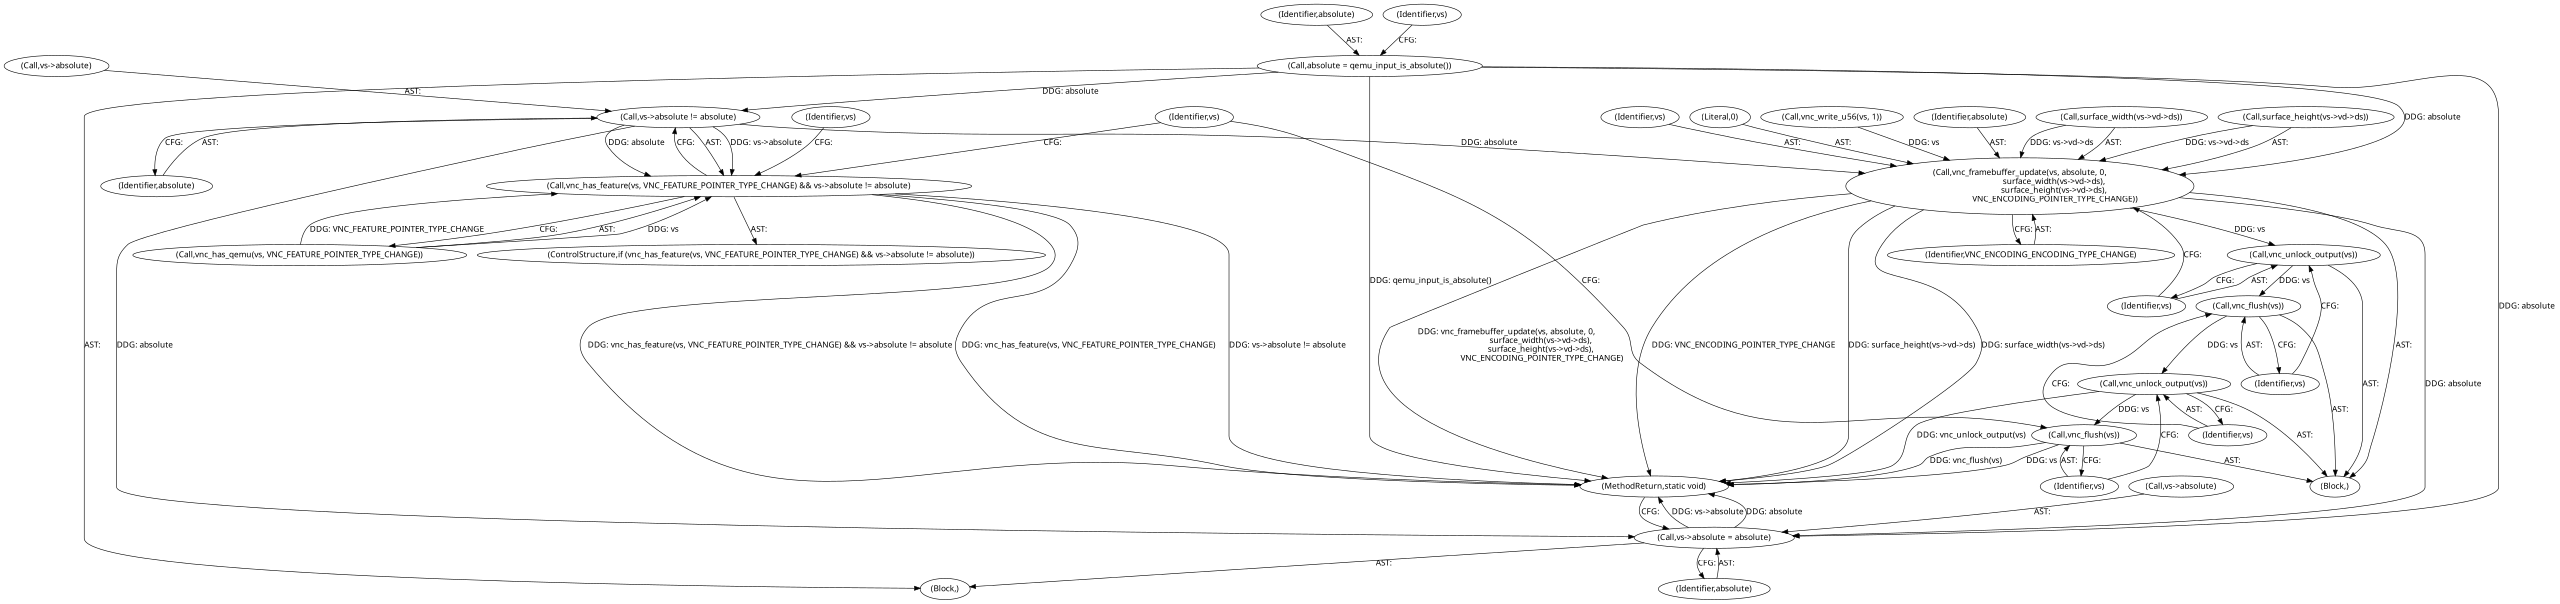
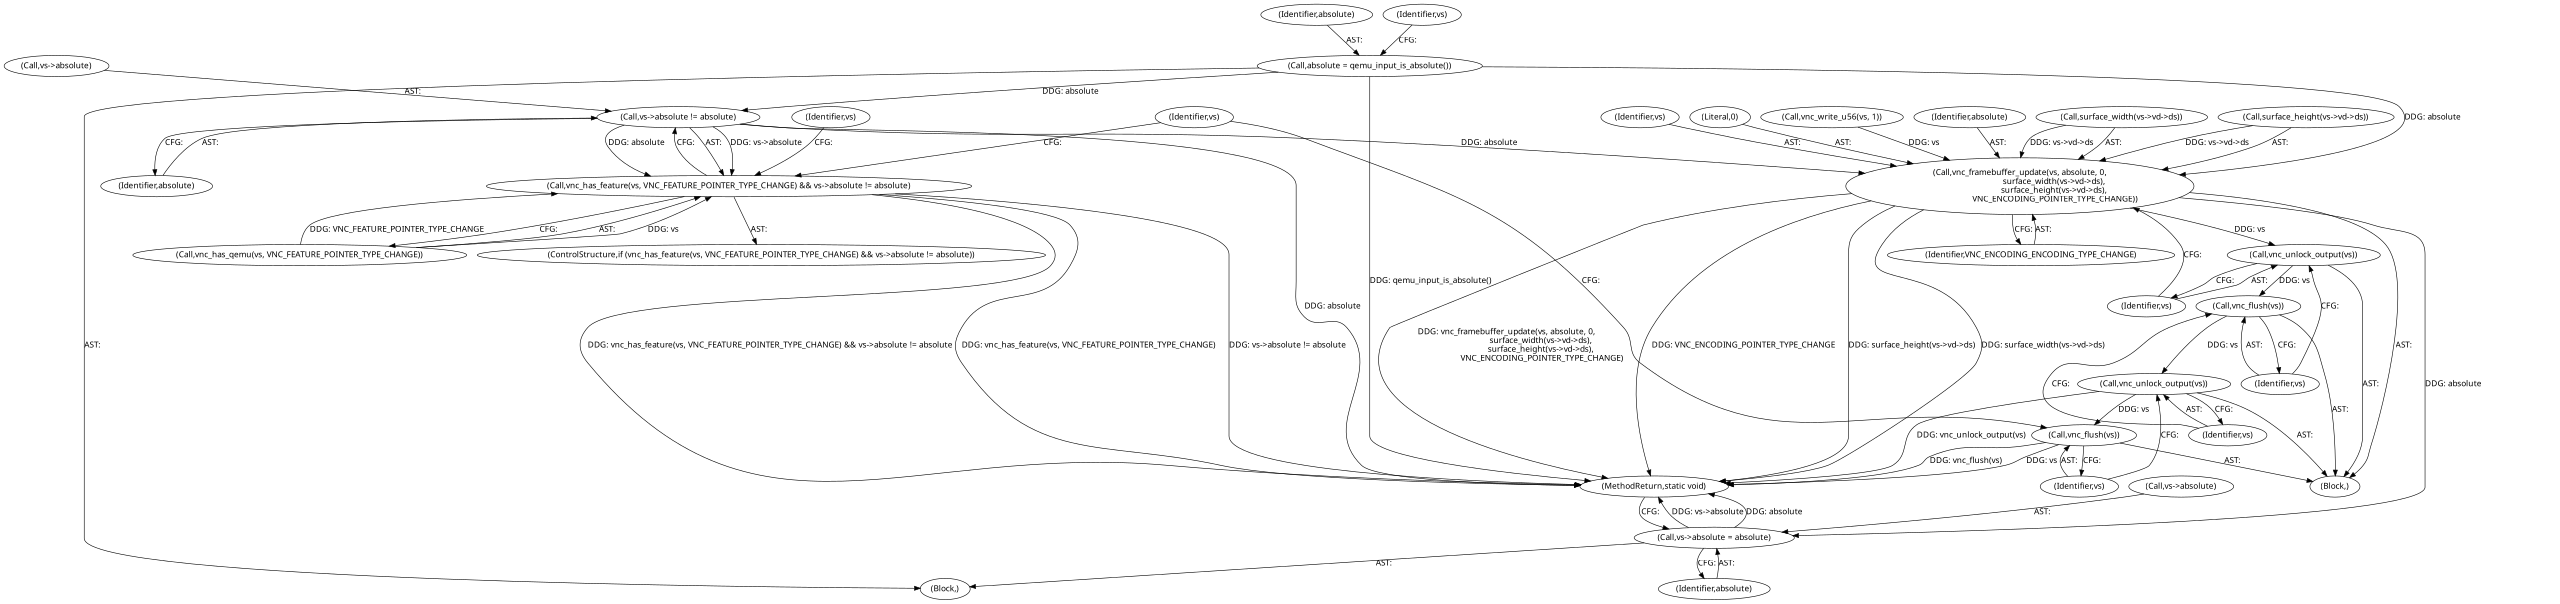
  digraph {
    fontname="Noto Sans"
    node [fontname="Noto Sans"]
    edge [fontname="Noto Sans"]
    n1 [label="(Call,vs->absolute != absolute)"]
    n2 [label="(Call,vnc_has_feature(vs, VNC_FEATURE_POINTER_TYPE_CHANGE) && vs->absolute != absolute)"]
    n3 [label="(Call,vnc_framebuffer_update(vs, absolute, 0,\n                               surface_width(vs->vd->ds),\n                               surface_height(vs->vd->ds),\n                                VNC_ENCODING_POINTER_TYPE_CHANGE))"]
    n4 [label="(Call,vs->absolute = absolute)"]
    n5 [label="(Identifier,absolute)"]
    n6 [label="(MethodReturn,static void)"]
    n7 [label="(Call,vnc_has_qemu(vs, VNC_FEATURE_POINTER_TYPE_CHANGE))"]
    n8 [label="(ControlStructure,if (vnc_has_feature(vs, VNC_FEATURE_POINTER_TYPE_CHANGE) && vs->absolute != absolute))"]
    n9 [label="(Call,vnc_unlock_output(vs))"]
    n10 [label="(Block,)"]
    n11 [label="(Identifier,VNC_ENCODING_ENCODING_TYPE_CHANGE)"]
    n12 [label="(Block,)"]
    n13 [label="(Identifier,absolute)"]
    n14 [label="(Call,absolute = qemu_input_is_absolute())"]
    n15 [label="(Call,vnc_flush(vs))"]
    n16 [label="(Identifier,vs)"]
    n17 [label="(Call,vnc_unlock_output(vs))"]
    n18 [label="(Identifier,vs)"]
    n19 [label="(Call,vnc_flush(vs))"]
    n20 [label="(Identifier,vs)"]
    n21 [label="(Identifier,vs)"]
    n22 [label="(Call,surface_height(vs->vd->ds))"]
    n23 [label="(Call,surface_width(vs->vd->ds))"]
    n24 [label="(Identifier,vs)"]
    n25 [label="(Identifier,vs)"]
    n26 [label="(Identifier,absolute)"]
    n27 [label="(Identifier,vs)"]
    n28 [label="(Literal,0)"]
    n29 [label="(Call,vnc_write_u56(vs, 1))"]
    n30 [label="(Identifier,vs)"]
    n31 [label="(Call,vs->absolute)"]
    n32 [label="(Identifier,absolute)"]
    n33 [label="(Call,vs->absolute)"]
    n1 -> n2 [label="AST: "]
    n1 -> n2 [label="DDG: vs->absolute"]
    n1 -> n2 [label="DDG: absolute"]
    n1 -> n3 [label="DDG: absolute"]
-   n1 -> n4 [label="DDG: absolute"]
+   n1 -> n6 [label="DDG: absolute"]
    n1 -> n5 [label="CFG: "]
    n2 -> n1 [label="CFG: "]
    n2 -> n6 [label="DDG: vnc_has_feature(vs, VNC_FEATURE_POINTER_TYPE_CHANGE)"]
    n2 -> n6 [label="DDG: vs->absolute != absolute"]
    n2 -> n6 [label="DDG: vnc_has_feature(vs, VNC_FEATURE_POINTER_TYPE_CHANGE) && vs->absolute != absolute"]
    n2 -> n7 [label="CFG: "]
    n2 -> n8 [label="AST: "]
    n3 -> n4 [label="DDG: absolute"]
    n3 -> n6 [label="DDG: surface_height(vs->vd->ds)"]
    n3 -> n6 [label="DDG: vnc_framebuffer_update(vs, absolute, 0,\n                               surface_width(vs->vd->ds),\n                               surface_height(vs->vd->ds),\n                                VNC_ENCODING_POINTER_TYPE_CHANGE)"]
    n3 -> n6 [label="DDG: VNC_ENCODING_POINTER_TYPE_CHANGE"]
    n3 -> n6 [label="DDG: surface_width(vs->vd->ds)"]
    n3 -> n9 [label="DDG: vs"]
    n3 -> n10 [label="AST: "]
    n3 -> n11 [label="CFG: "]
    n4 -> n6 [label="DDG: vs->absolute"]
    n4 -> n6 [label="DDG: absolute"]
    n4 -> n12 [label="AST: "]
    n4 -> n13 [label="CFG: "]
    n5 -> n1 [label="AST: "]
    n6 -> n4 [label="CFG: "]
    n7 -> n2 [label="AST: "]
    n7 -> n2 [label="DDG: vs"]
    n7 -> n2 [label="DDG: VNC_FEATURE_POINTER_TYPE_CHANGE"]
    n9 -> n10 [label="AST: "]
    n9 -> n15 [label="DDG: vs"]
    n9 -> n16 [label="CFG: "]
    n11 -> n3 [label="AST: "]
    n13 -> n4 [label="AST: "]
    n14 -> n1 [label="DDG: absolute"]
    n14 -> n3 [label="DDG: absolute"]
-   n14 -> n4 [label="DDG: absolute"]
    n14 -> n6 [label="DDG: qemu_input_is_absolute()"]
    n14 -> n12 [label="AST: "]
    n15 -> n10 [label="AST: "]
    n15 -> n17 [label="DDG: vs"]
    n15 -> n18 [label="CFG: "]
    n16 -> n3 [label="CFG: "]
    n16 -> n9 [label="AST: "]
    n17 -> n6 [label="DDG: vnc_unlock_output(vs)"]
    n17 -> n10 [label="AST: "]
    n17 -> n19 [label="DDG: vs"]
    n17 -> n20 [label="CFG: "]
    n18 -> n9 [label="CFG: "]
    n18 -> n15 [label="AST: "]
    n19 -> n6 [label="DDG: vs"]
    n19 -> n6 [label="DDG: vnc_flush(vs)"]
    n19 -> n10 [label="AST: "]
    n19 -> n21 [label="CFG: "]
    n20 -> n15 [label="CFG: "]
    n20 -> n17 [label="AST: "]
    n21 -> n17 [label="CFG: "]
    n21 -> n19 [label="AST: "]
    n22 -> n3 [label="AST: "]
    n22 -> n3 [label="DDG: vs->vd->ds"]
    n23 -> n3 [label="AST: "]
    n23 -> n3 [label="DDG: vs->vd->ds"]
    n24 -> n2 [label="CFG: "]
    n25 -> n3 [label="AST: "]
    n26 -> n14 [label="AST: "]
    n27 -> n14 [label="CFG: "]
    n28 -> n3 [label="AST: "]
    n29 -> n3 [label="DDG: vs"]
    n30 -> n2 [label="CFG: "]
    n30 -> n19 [label="CFG: "]
    n31 -> n4 [label="AST: "]
    n32 -> n3 [label="AST: "]
    n33 -> n1 [label="AST: "]
  }
